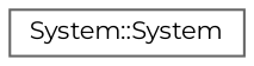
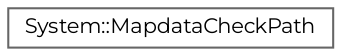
  digraph {
    rankdir=LR
    fontname=Montserrat
-   n1 [color=grey40 fillcolor=white fontname=Montserrat fontsize=10 height=0.2 label="System::System" shape=box style=filled width=0.4]
+   n1 [color=grey40 fillcolor=white fontname=Montserrat fontsize=10 height=0.2 label="System::MapdataCheckPath" shape=box style=filled width=0.4]
  }
